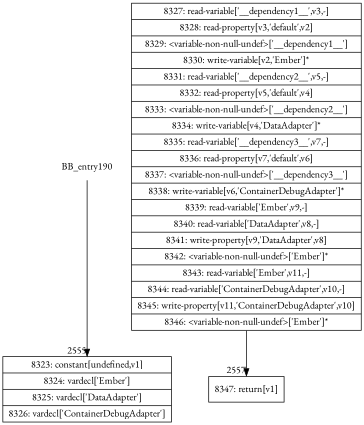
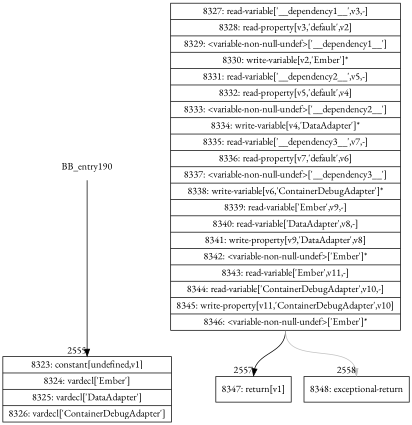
  digraph {
    fontname="EB Garamond"
    rankdir=TD
    node [fontname="EB Garamond" shape=record]
    edge [fontname="EB Garamond" headport=n tailport=s]
    n1 [label=BB_entry190 shape=none]
    n2 [label="{8323: constant[undefined,v1]|8324: vardecl['Ember']|8325: vardecl['DataAdapter']|8326: vardecl['ContainerDebugAdapter']}"]
    n3 [label="{8327: read-variable['__dependency1__',v3,-]|8328: read-property[v3,'default',v2]|8329: \<variable-non-null-undef\>['__dependency1__']|8330: write-variable[v2,'Ember']*|8331: read-variable['__dependency2__',v5,-]|8332: read-property[v5,'default',v4]|8333: \<variable-non-null-undef\>['__dependency2__']|8334: write-variable[v4,'DataAdapter']*|8335: read-variable['__dependency3__',v7,-]|8336: read-property[v7,'default',v6]|8337: \<variable-non-null-undef\>['__dependency3__']|8338: write-variable[v6,'ContainerDebugAdapter']*|8339: read-variable['Ember',v9,-]|8340: read-variable['DataAdapter',v8,-]|8341: write-property[v9,'DataAdapter',v8]|8342: \<variable-non-null-undef\>['Ember']*|8343: read-variable['Ember',v11,-]|8344: read-variable['ContainerDebugAdapter',v10,-]|8345: write-property[v11,'ContainerDebugAdapter',v10]|8346: \<variable-non-null-undef\>['Ember']*}"]
    n4 [label="{8347: return[v1]}"]
+   n5 [label="{8348: exceptional-return}"]
    n1 -> n2 [headlabel="    2555"]
    n3 -> n4 [headlabel="      2557"]
+   n3 -> n5 [color=gray headlabel="      2558"]
  }
